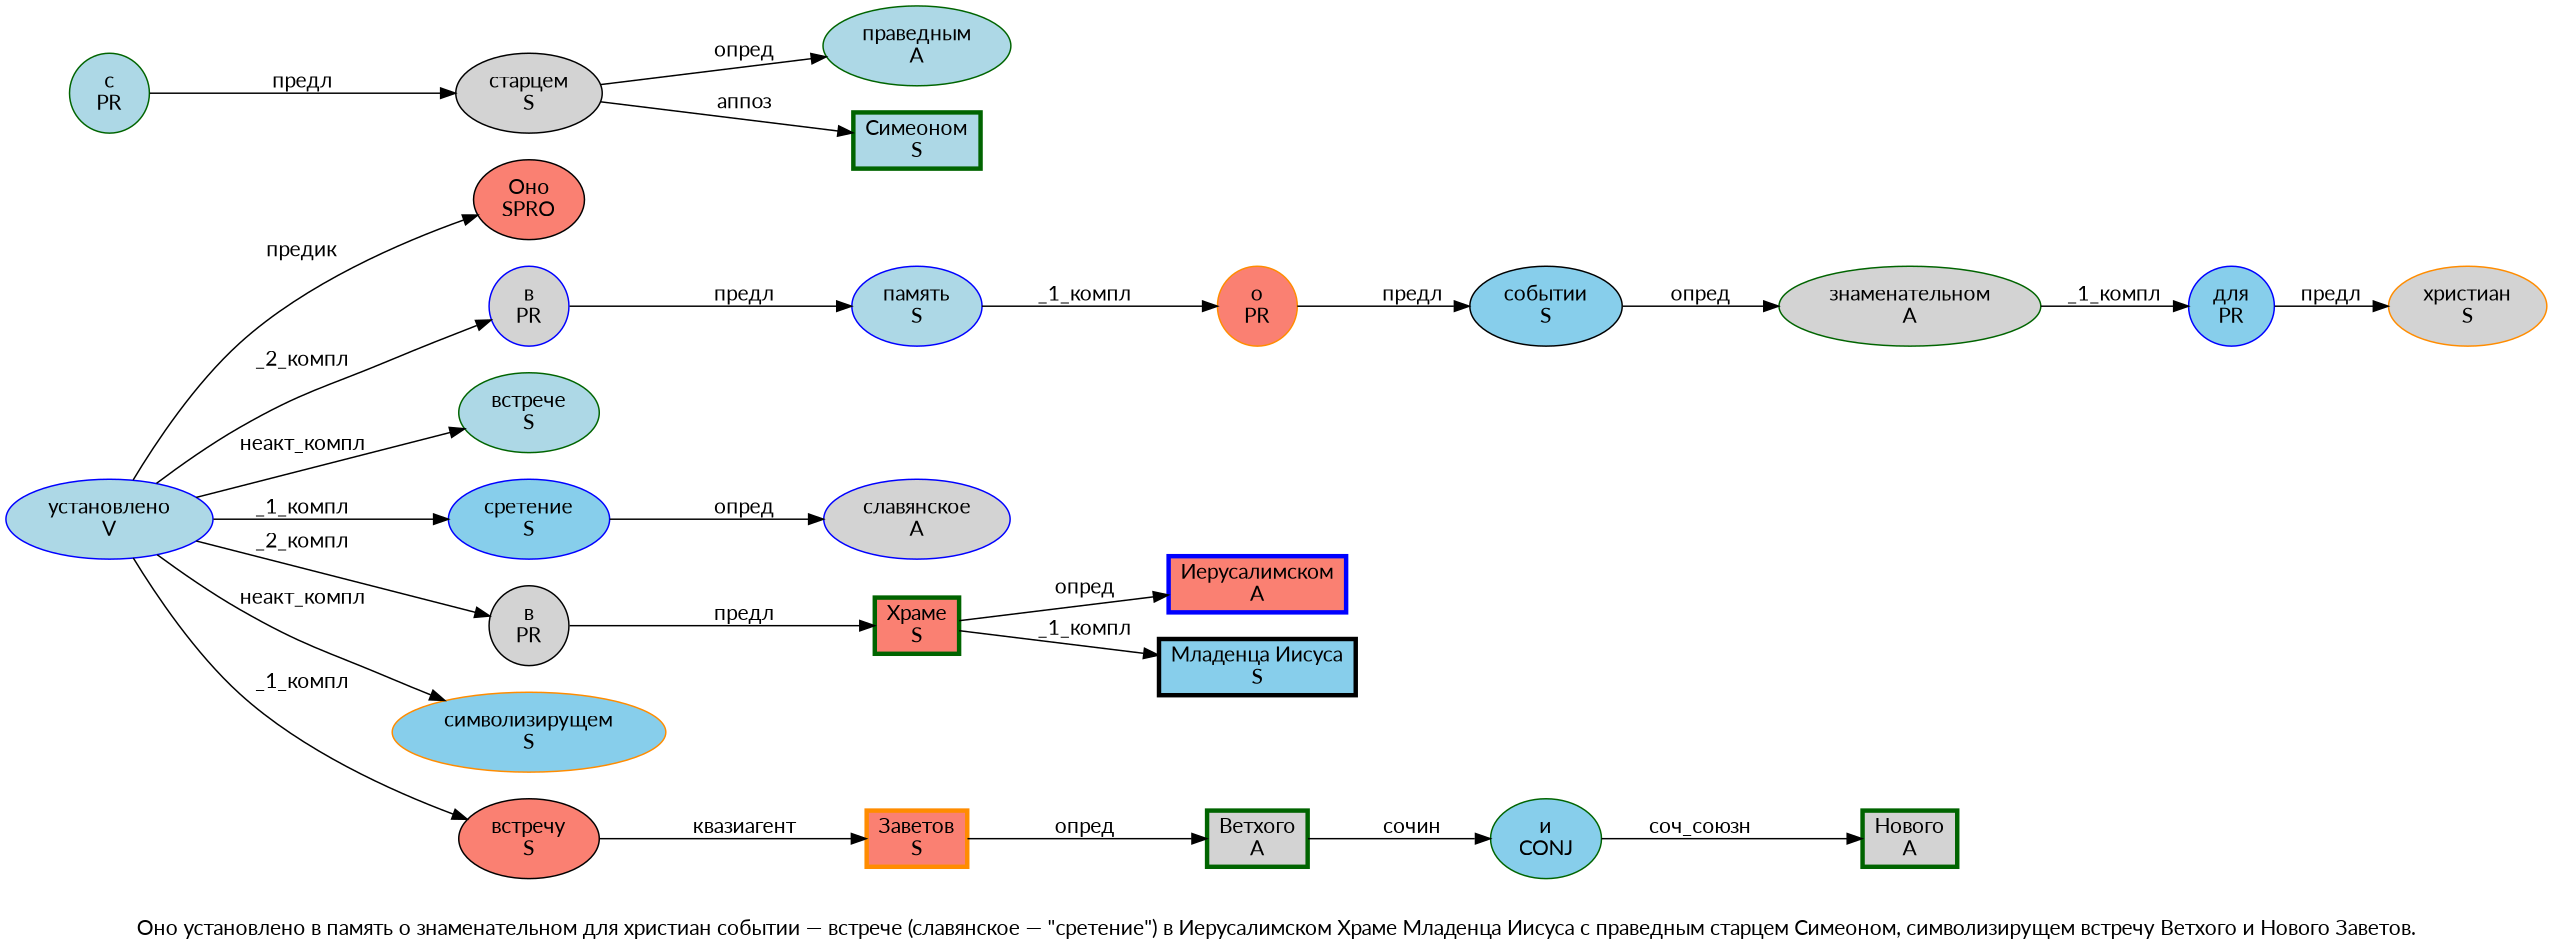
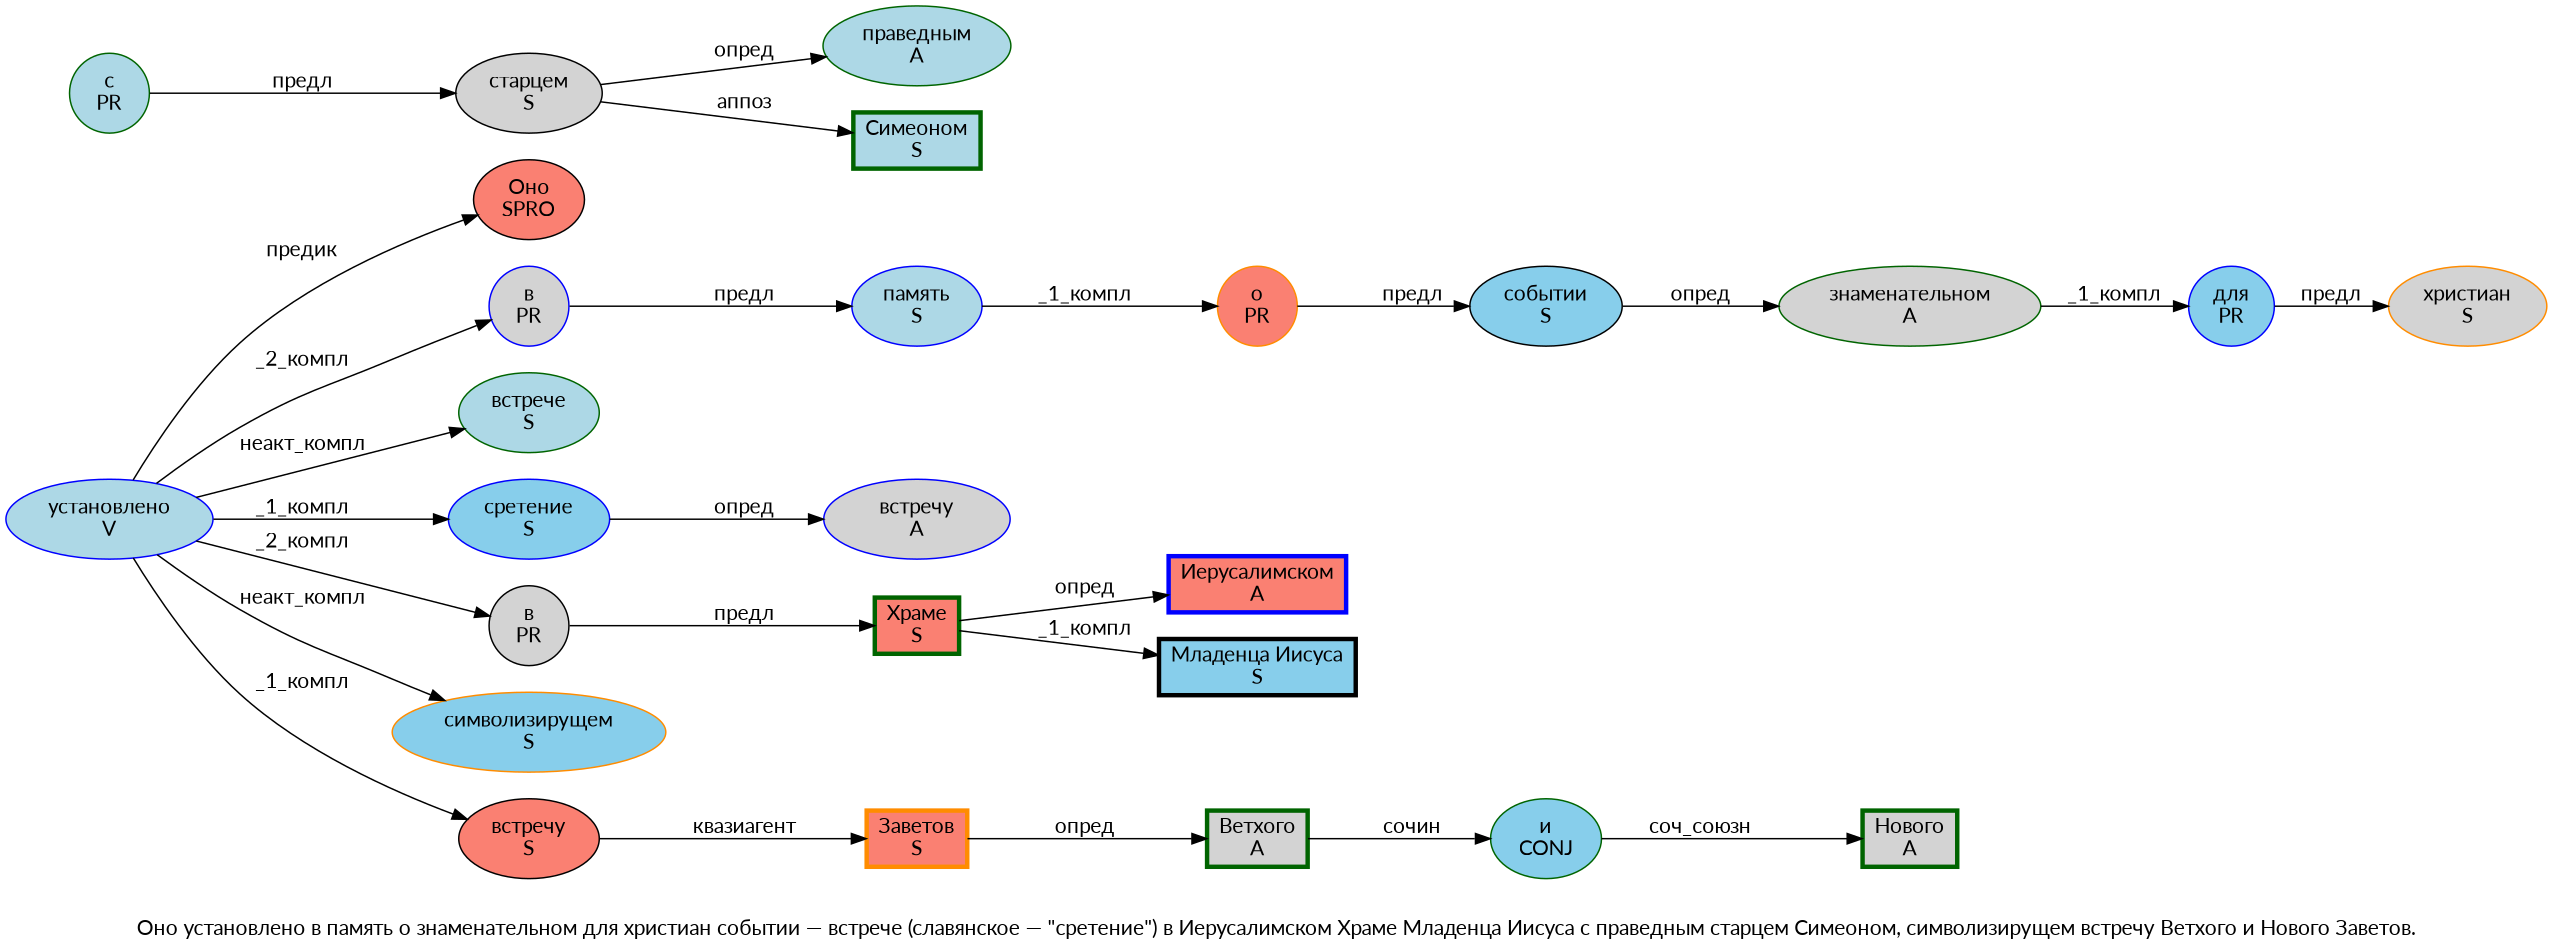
  digraph {
    fontname=Lato
    label="Оно установлено в память о знаменательном для христиан событии — встрече (славянское — \"сретение\") в Иерусалимском Храме Младенца Иисуса с праведным старцем Симеоном, символизирущем встречу Ветхого и Нового Заветов."
    rankdir=LR
    node [color=darkgreen fillcolor=lightgrey fontname=Lato penwidth=1 shape=ellipse style=filled]
    edge [fontname=Lato]
    n1 [color=black fillcolor=salmon label="Оно\nSPRO"]
    n2 [color=blue fillcolor=lightblue label="установлено\nV"]
    n3 [color=blue label="в\nPR"]
    n4 [fillcolor=lightblue label="встрече\nS"]
    n5 [color=blue fillcolor=skyblue label="сретение\nS"]
    n6 [color=black label="в\nPR"]
    n7 [color=darkorange fillcolor=skyblue label="символизирущем\nS"]
    n8 [color=black fillcolor=salmon label="встречу\nS"]
    n9 [color=blue fillcolor=lightblue label="память\nS"]
-   n10 [color=blue label="славянское\nA"]
+   n10 [color=blue label="встречу\nA"]
    n11 [fillcolor=salmon label="Храме\nS" penwidth=3 shape=box]
    n12 [color=darkorange fillcolor=salmon label="Заветов\nS" penwidth=3 shape=box]
    n13 [color=darkorange fillcolor=salmon label="о\nPR"]
    n14 [color=black fillcolor=skyblue label="событии\nS"]
    n15 [label="знаменательном\nA"]
    n16 [color=blue fillcolor=skyblue label="для\nPR"]
    n17 [color=darkorange label="христиан\nS"]
    n18 [color=blue fillcolor=salmon label="Иерусалимском\nA" penwidth=3 shape=box]
    n19 [color=black fillcolor=skyblue label="Младенца Иисуса\nS" penwidth=3 shape=box]
    n20 [fillcolor=lightblue label="с\nPR"]
    n21 [color=black label="старцем\nS"]
    n22 [fillcolor=lightblue label="праведным\nA"]
    n23 [fillcolor=lightblue label="Симеоном\nS" penwidth=3 shape=box]
    n24 [label="Ветхого\nA" penwidth=3 shape=box]
    n25 [fillcolor=skyblue label="и\nCONJ"]
    n26 [label="Нового\nA" penwidth=3 shape=box]
    n2 -> n1 [label="предик"]
    n2 -> n3 [label="_2_компл"]
    n2 -> n4 [label="неакт_компл"]
    n2 -> n5 [label="_1_компл"]
    n2 -> n6 [label="_2_компл"]
    n2 -> n7 [label="неакт_компл"]
    n2 -> n8 [label="_1_компл"]
    n3 -> n9 [label="предл"]
    n5 -> n10 [label="опред"]
    n6 -> n11 [label="предл"]
    n8 -> n12 [label="квазиагент"]
    n9 -> n13 [label="_1_компл"]
    n11 -> n18 [label="опред"]
    n11 -> n19 [label="_1_компл"]
    n12 -> n24 [label="опред"]
    n13 -> n14 [label="предл"]
    n14 -> n15 [label="опред"]
    n15 -> n16 [label="_1_компл"]
    n16 -> n17 [label="предл"]
    n20 -> n21 [label="предл"]
    n21 -> n22 [label="опред"]
    n21 -> n23 [label="аппоз"]
    n24 -> n25 [label="сочин"]
    n25 -> n26 [label="соч_союзн"]
  }
